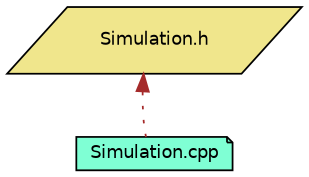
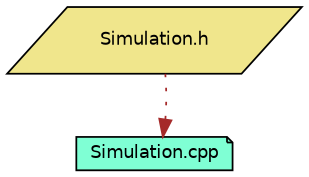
  digraph {
    node [color=black fontname=Helvetica fontsize=10 style=filled]
    n1 [fillcolor=khaki fontcolor=black height=0.2 label="Simulation.h" shape=parallelogram width=0.4]
    n2 [fillcolor=aquamarine height=0.2 label="Simulation.cpp" shape=note width=0.4]
-   n1 -> n2 [color=brown dir=back fontname=Helvetica fontsize=10 labelfontname=Helvetica labelfontsize=10 style=dotted]
+   n2 -> n1 [color=brown dir=back fontname=Helvetica fontsize=10 labelfontname=Helvetica labelfontsize=10 style=dotted]
  }
